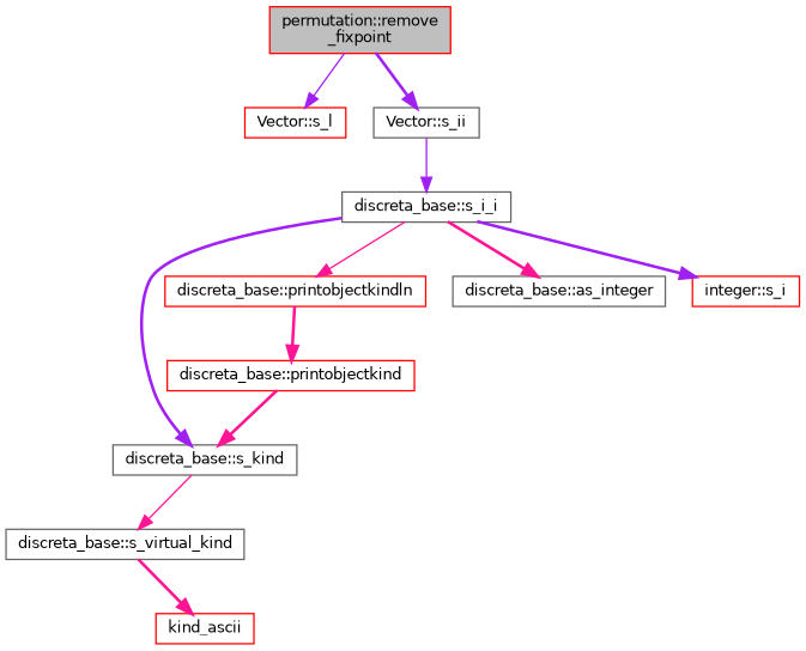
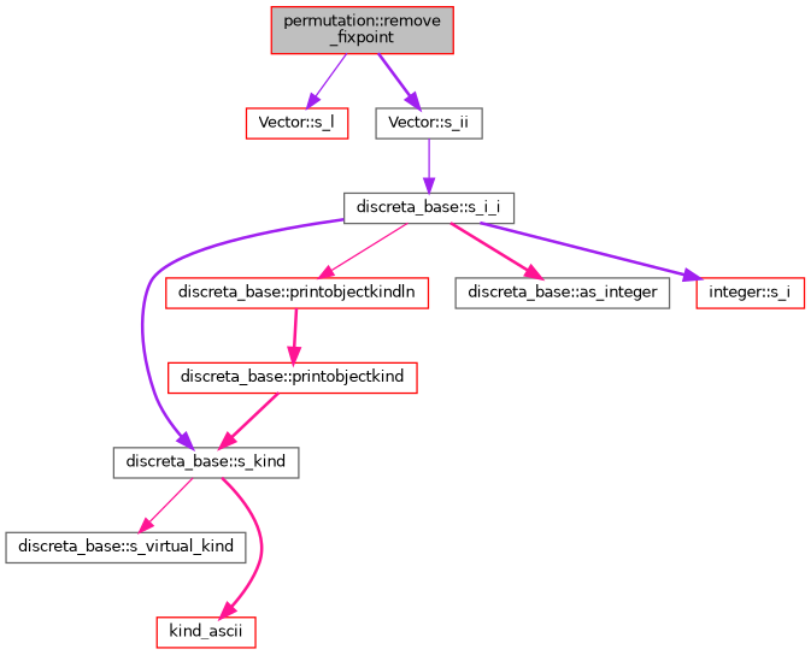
  digraph {
    rankdir=TB
    node [color=red fillcolor=white fontname=Helvetica fontsize=10 shape=record style=filled]
    edge [color=deeppink fontname=Helvetica fontsize=10 labelfontname=Helvetica labelfontsize=10 style=bold]
    n1 [fillcolor=grey75 fontcolor=black height=0.2 label="permutation::remove\l_fixpoint" width=0.4]
    n2 [height=0.2 label="Vector::s_l" width=0.4]
    n3 [color=gray40 height=0.2 label="Vector::s_ii" width=0.4]
    n4 [color=gray40 height=0.2 label="discreta_base::s_i_i" width=0.4]
    n5 [color=gray40 height=0.2 label="discreta_base::s_kind" width=0.4]
    n6 [height=0.2 label="discreta_base::printobjectkindln" width=0.4]
    n7 [color=gray40 height=0.2 label="discreta_base::as_integer" width=0.4]
    n8 [height=0.2 label="integer::s_i" width=0.4]
    n9 [color=gray40 height=0.2 label="discreta_base::s_virtual_kind" width=0.4]
    n10 [height=0.2 label=kind_ascii width=0.4]
    n11 [height=0.2 label="discreta_base::printobjectkind" width=0.4]
    n1 -> n2 [color=purple style=solid]
    n1 -> n3 [color=purple]
    n3 -> n4 [color=purple style=solid]
    n4 -> n5 [color=purple]
    n4 -> n6 [style=solid]
    n4 -> n7
    n4 -> n8 [color=purple]
    n5 -> n9 [style=solid]
-   n9 -> n10
+   n5 -> n10
    n6 -> n11
    n11 -> n5
  }
